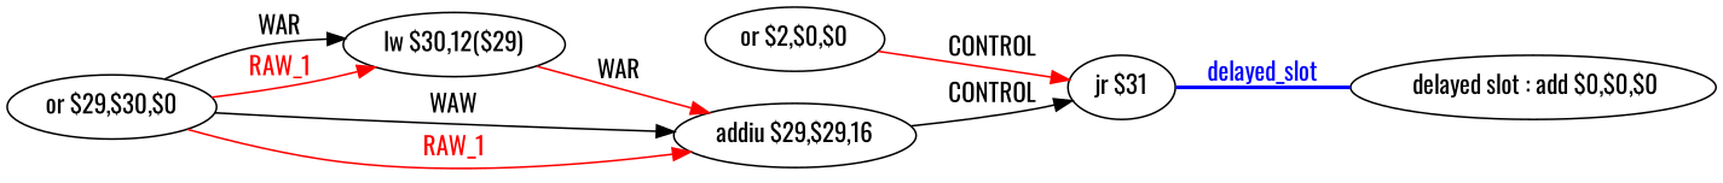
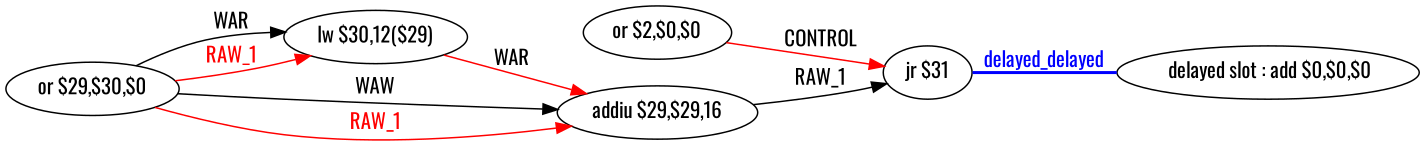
  digraph {
    fontname=Oswald
    rankdir=LR
    node [fontname=Oswald shape=ellipse]
    edge [color=red fontname=Oswald]
    n1 [label=" delayed slot : add $0,$0,$0"]
    n2 [label="jr $31"]
    n3 [label="or $2,$0,$0"]
    n4 [label="or $29,$30,$0"]
    n5 [label="lw $30,12($29)"]
    n6 [label="addiu $29,$29,16"]
-   n2 -> n1 [color=blue dir=none fontcolor=blue label=delayed_slot style=bold]
+   n2 -> n1 [color=blue dir=none fontcolor=blue label=delayed_delayed style=bold]
    n3 -> n2 [label=CONTROL]
    n4 -> n5 [label=WAR color=""]
    n4 -> n5 [fontcolor=red label=RAW_1]
    n4 -> n6 [label=WAW color=""]
    n4 -> n6 [fontcolor=red label=RAW_1]
    n5 -> n6 [label=WAR]
-   n6 -> n2 [label=CONTROL color=""]
+   n6 -> n2 [label=RAW_1 color=""]
  }
